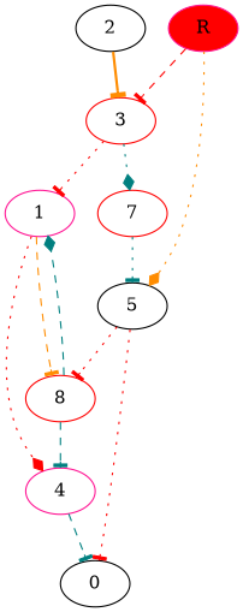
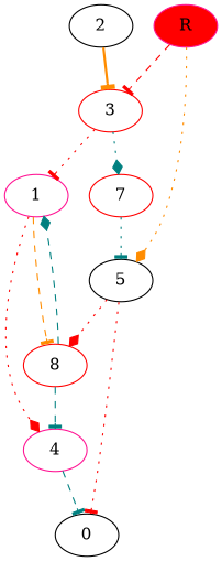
  digraph {
    node [color=deeppink]
    edge [arrowhead=tee color=red style=dotted]
    1
    4
    8 [color=red]
    n4 [color=black label=0]
    2 [color=black]
    3 [color=red]
    7 [color=red]
    5 [color=black]
    R [fillcolor="#ff0000" style=filled]
    1 -> 4 [arrowhead=diamond]
    1 -> 8 [color=darkorange style=dashed]
    4 -> n4 [color=teal style=dashed]
    8 -> 1 [arrowhead=diamond color=teal style=dashed]
    8 -> 4 [color=teal style=dashed]
    2 -> 3 [color=darkorange style=bold]
    3 -> 1
    3 -> 7 [arrowhead=diamond color=teal]
    7 -> 5 [color=teal]
-   5 -> 8
+   5 -> 8 [arrowhead=diamond]
    5 -> n4
    R -> 3 [style=dashed]
    R -> 5 [arrowhead=diamond color=darkorange]
  }
